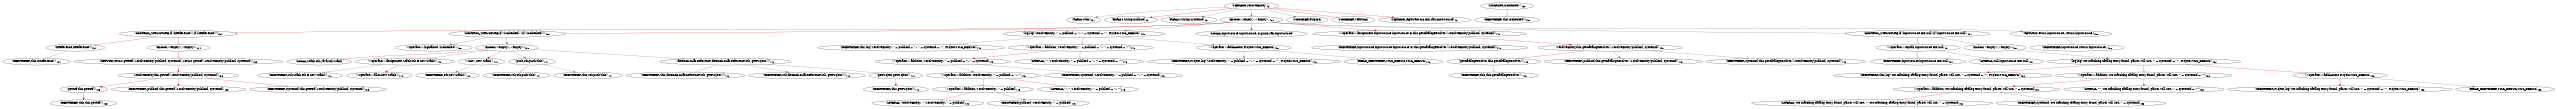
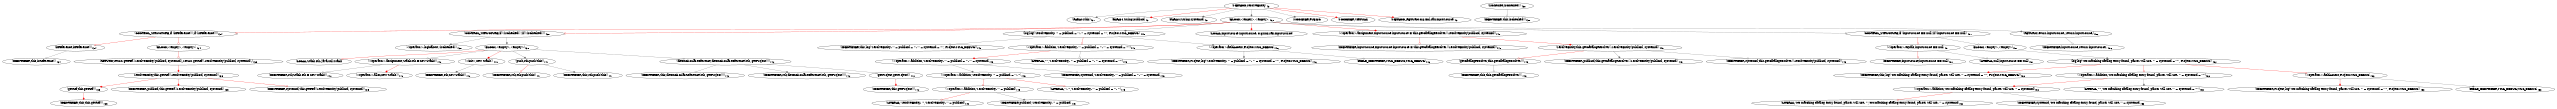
  digraph {
    edge [arrowhead=diamond color=gray40]
    n1 [label=<(METHOD,resolveEntity)<SUB>431</SUB>>]
    n2 [label=<(PARAM,this)<SUB>431</SUB>>]
    n3 [label=<(PARAM,String publicId)<SUB>431</SUB>>]
    n4 [label=<(PARAM,String systemId)<SUB>431</SUB>>]
    n5 [label=<(BLOCK,&lt;empty&gt;,&lt;empty&gt;)<SUB>432</SUB>>]
    n6 [label=<(MODIFIER,PUBLIC)>]
    n7 [label=<(MODIFIER,VIRTUAL)>]
    n8 [label=<(METHOD_RETURN,org.xml.sax.InputSource)<SUB>431</SUB>>]
    n9 [label=<(CONTROL_STRUCTURE,if (isReference()),if (isReference()))<SUB>434</SUB>>]
    n10 [label=<(CONTROL_STRUCTURE,if (!isChecked()),if (!isChecked()))<SUB>438</SUB>>]
    n11 [label=<(log,log(&quot;resolveEntity: '&quot; + publicId + &quot;': '&quot; + systemId + &quot;'&quot;, Project.MSG_DEBUG))<SUB>445</SUB>>]
    n12 [label=<(LOCAL,InputSource inputSource: org.xml.sax.InputSource)>]
    n13 [label=<(&lt;operator&gt;.assignment,InputSource inputSource = this.getCatalogResolver().resolveEntity(publicId, systemId))<SUB>448</SUB>>]
    n14 [label=<(CONTROL_STRUCTURE,if (inputSource == null),if (inputSource == null))<SUB>451</SUB>>]
    n15 [label=<(RETURN,return inputSource;,return inputSource;)<SUB>456</SUB>>]
    n16 [label=<(isReference,isReference())<SUB>434</SUB>>]
    n17 [label=<(BLOCK,&lt;empty&gt;,&lt;empty&gt;)<SUB>434</SUB>>]
    n18 [label=<(&lt;operator&gt;.logicalNot,!isChecked())<SUB>438</SUB>>]
    n19 [label=<(BLOCK,&lt;empty&gt;,&lt;empty&gt;)<SUB>438</SUB>>]
    n20 [label=<(IDENTIFIER,this,log(&quot;resolveEntity: '&quot; + publicId + &quot;': '&quot; + systemId + &quot;'&quot;, Project.MSG_DEBUG))<SUB>445</SUB>>]
    n21 [label=<(&lt;operator&gt;.addition,&quot;resolveEntity: '&quot; + publicId + &quot;': '&quot; + systemId + &quot;'&quot;)<SUB>445</SUB>>]
    n22 [label=<(&lt;operator&gt;.fieldAccess,Project.MSG_DEBUG)<SUB>446</SUB>>]
    n23 [label=<(IDENTIFIER,inputSource,InputSource inputSource = this.getCatalogResolver().resolveEntity(publicId, systemId))<SUB>448</SUB>>]
    n24 [label=<(resolveEntity,this.getCatalogResolver().resolveEntity(publicId, systemId))<SUB>449</SUB>>]
    n25 [label=<(&lt;operator&gt;.equals,inputSource == null)<SUB>451</SUB>>]
    n26 [label=<(BLOCK,&lt;empty&gt;,&lt;empty&gt;)<SUB>451</SUB>>]
    n27 [label=<(IDENTIFIER,inputSource,return inputSource;)<SUB>456</SUB>>]
    n28 [label=<(IDENTIFIER,this,isReference())<SUB>434</SUB>>]
    n29 [label=<(RETURN,return getRef().resolveEntity(publicId, systemId);,return getRef().resolveEntity(publicId, systemId);)<SUB>435</SUB>>]
    n30 [label=<(resolveEntity,this.getRef().resolveEntity(publicId, systemId))<SUB>435</SUB>>]
    n31 [label=<(getRef,this.getRef())<SUB>435</SUB>>]
    n32 [label=<(IDENTIFIER,publicId,this.getRef().resolveEntity(publicId, systemId))<SUB>435</SUB>>]
    n33 [label=<(IDENTIFIER,systemId,this.getRef().resolveEntity(publicId, systemId))<SUB>435</SUB>>]
    n34 [label=<(IDENTIFIER,this,this.getRef())<SUB>435</SUB>>]
    n35 [label=<(LOCAL,Stack stk: java.util.Stack)>]
    n36 [label=<(&lt;operator&gt;.assignment,Stack stk = new Stack())<SUB>440</SUB>>]
    n37 [label=<(&lt;init&gt;,new Stack())<SUB>440</SUB>>]
    n38 [label=<(push,stk.push(this))<SUB>441</SUB>>]
    n39 [label=<(dieOnCircularReference,dieOnCircularReference(stk, getProject()))<SUB>442</SUB>>]
    n40 [label=<(isChecked,isChecked())<SUB>438</SUB>>]
    n41 [label=<(IDENTIFIER,this,isChecked())<SUB>438</SUB>>]
    n42 [label=<(IDENTIFIER,stk,Stack stk = new Stack())<SUB>440</SUB>>]
    n43 [label=<(&lt;operator&gt;.alloc,new Stack())<SUB>440</SUB>>]
    n44 [label=<(IDENTIFIER,stk,new Stack())<SUB>440</SUB>>]
    n45 [label=<(IDENTIFIER,stk,stk.push(this))<SUB>441</SUB>>]
    n46 [label=<(IDENTIFIER,this,stk.push(this))<SUB>441</SUB>>]
    n47 [label=<(IDENTIFIER,this,dieOnCircularReference(stk, getProject()))<SUB>442</SUB>>]
    n48 [label=<(IDENTIFIER,stk,dieOnCircularReference(stk, getProject()))<SUB>442</SUB>>]
    n49 [label=<(getProject,getProject())<SUB>442</SUB>>]
    n50 [label=<(IDENTIFIER,this,getProject())<SUB>442</SUB>>]
    n51 [label=<(&lt;operator&gt;.addition,&quot;resolveEntity: '&quot; + publicId + &quot;': '&quot; + systemId)<SUB>445</SUB>>]
    n52 [label=<(LITERAL,&quot;'&quot;,&quot;resolveEntity: '&quot; + publicId + &quot;': '&quot; + systemId + &quot;'&quot;)<SUB>445</SUB>>]
    n53 [label=<(IDENTIFIER,Project,log(&quot;resolveEntity: '&quot; + publicId + &quot;': '&quot; + systemId + &quot;'&quot;, Project.MSG_DEBUG))<SUB>446</SUB>>]
    n54 [label=<(FIELD_IDENTIFIER,MSG_DEBUG,MSG_DEBUG)<SUB>446</SUB>>]
    n55 [label=<(&lt;operator&gt;.addition,&quot;resolveEntity: '&quot; + publicId + &quot;': '&quot;)<SUB>445</SUB>>]
    n56 [label=<(IDENTIFIER,systemId,&quot;resolveEntity: '&quot; + publicId + &quot;': '&quot; + systemId)<SUB>445</SUB>>]
    n57 [label=<(&lt;operator&gt;.addition,&quot;resolveEntity: '&quot; + publicId)<SUB>445</SUB>>]
    n58 [label=<(LITERAL,&quot;': '&quot;,&quot;resolveEntity: '&quot; + publicId + &quot;': '&quot;)<SUB>445</SUB>>]
    n59 [label=<(LITERAL,&quot;resolveEntity: '&quot;,&quot;resolveEntity: '&quot; + publicId)<SUB>445</SUB>>]
    n60 [label=<(IDENTIFIER,publicId,&quot;resolveEntity: '&quot; + publicId)<SUB>445</SUB>>]
    n61 [label=<(getCatalogResolver,this.getCatalogResolver())<SUB>449</SUB>>]
    n62 [label=<(IDENTIFIER,publicId,this.getCatalogResolver().resolveEntity(publicId, systemId))<SUB>449</SUB>>]
    n63 [label=<(IDENTIFIER,systemId,this.getCatalogResolver().resolveEntity(publicId, systemId))<SUB>449</SUB>>]
    n64 [label=<(IDENTIFIER,this,this.getCatalogResolver())<SUB>449</SUB>>]
    n65 [label=<(IDENTIFIER,inputSource,inputSource == null)<SUB>451</SUB>>]
    n66 [label=<(LITERAL,null,inputSource == null)<SUB>451</SUB>>]
    n67 [label=<(log,log(&quot;No matching catalog entry found, parser will use: '&quot; + systemId + &quot;'&quot;, Project.MSG_DEBUG))<SUB>452</SUB>>]
    n68 [label=<(IDENTIFIER,this,log(&quot;No matching catalog entry found, parser will use: '&quot; + systemId + &quot;'&quot;, Project.MSG_DEBUG))<SUB>452</SUB>>]
    n69 [label=<(&lt;operator&gt;.addition,&quot;No matching catalog entry found, parser will use: '&quot; + systemId + &quot;'&quot;)<SUB>452</SUB>>]
    n70 [label=<(&lt;operator&gt;.fieldAccess,Project.MSG_DEBUG)<SUB>453</SUB>>]
    n71 [label=<(&lt;operator&gt;.addition,&quot;No matching catalog entry found, parser will use: '&quot; + systemId)<SUB>452</SUB>>]
    n72 [label=<(LITERAL,&quot;'&quot;,&quot;No matching catalog entry found, parser will use: '&quot; + systemId + &quot;'&quot;)<SUB>453</SUB>>]
    n73 [label=<(IDENTIFIER,Project,log(&quot;No matching catalog entry found, parser will use: '&quot; + systemId + &quot;'&quot;, Project.MSG_DEBUG))<SUB>453</SUB>>]
    n74 [label=<(FIELD_IDENTIFIER,MSG_DEBUG,MSG_DEBUG)<SUB>453</SUB>>]
    n75 [label=<(LITERAL,&quot;No matching catalog entry found, parser will use: '&quot;,&quot;No matching catalog entry found, parser will use: '&quot; + systemId)<SUB>452</SUB>>]
    n76 [label=<(IDENTIFIER,systemId,&quot;No matching catalog entry found, parser will use: '&quot; + systemId)<SUB>453</SUB>>]
    n1 -> n2
    n1 -> n3 [color=red]
    n1 -> n4
    n1 -> n5
    n1 -> n6
-   n1 -> n7 [arrowhead=odot color=red]
+   n1 -> n7 [color=red]
    n1 -> n8 [color=red]
    n5 -> n9 [arrowhead=odot color=red]
    n5 -> n10 [arrowhead=odot color=red]
    n5 -> n11
    n5 -> n12 [color=red]
    n5 -> n13 [color=red]
    n5 -> n14 [arrowhead=odot]
    n5 -> n15
    n9 -> n16 [arrowhead=odot color=red]
    n9 -> n17 [arrowhead=odot color=red]
    n10 -> n18
    n10 -> n19
    n11 -> n20 [arrowhead=odot]
    n11 -> n21 [arrowhead=odot color=red]
    n11 -> n22
    n13 -> n23 [arrowhead=odot color=red]
    n13 -> n24 [color=red]
    n14 -> n25 [arrowhead=odot color=red]
    n14 -> n26 [arrowhead=odot]
    n15 -> n27 [arrowhead=odot]
    n16 -> n28 [arrowhead=odot]
    n17 -> n29 [arrowhead=odot color=red]
    n19 -> n35 [arrowhead=odot color=red]
    n19 -> n36 [arrowhead=odot]
    n19 -> n37 [color=red]
    n19 -> n38
    n19 -> n39 [arrowhead=odot]
    n21 -> n51 [color=red]
    n21 -> n52 [arrowhead=odot]
    n22 -> n53
    n22 -> n54 [arrowhead=odot]
    n24 -> n61 [arrowhead=odot color=red]
    n24 -> n62
    n24 -> n63 [arrowhead=odot]
    n25 -> n65 [arrowhead=odot color=red]
    n25 -> n66 [arrowhead=odot]
    n26 -> n67
    n29 -> n30 [color=red]
    n30 -> n31 [color=red]
    n30 -> n32 [color=red]
    n30 -> n33 [arrowhead=odot color=red]
    n31 -> n34 [color=red]
    n36 -> n42 [arrowhead=odot]
    n36 -> n43 [color=red]
    n37 -> n44
    n38 -> n45 [arrowhead=odot color=red]
    n38 -> n46
    n39 -> n47 [arrowhead=odot]
    n39 -> n48
    n39 -> n49 [arrowhead=odot]
    n40 -> n41 [arrowhead=odot]
    n49 -> n50 [color=red]
    n51 -> n55
    n51 -> n56 [arrowhead=odot]
    n55 -> n57 [arrowhead=odot color=red]
    n55 -> n58 [arrowhead=odot color=red]
    n57 -> n59 [arrowhead=odot color=red]
    n57 -> n60
    n61 -> n64 [arrowhead=odot]
    n67 -> n68 [color=red]
    n67 -> n69 [arrowhead=odot color=red]
    n67 -> n70 [arrowhead=odot color=red]
    n69 -> n71 [color=red]
    n69 -> n72
    n70 -> n73 [color=red]
    n70 -> n74
    n71 -> n75 [arrowhead=odot color=red]
    n71 -> n76 [arrowhead=odot]
  }
